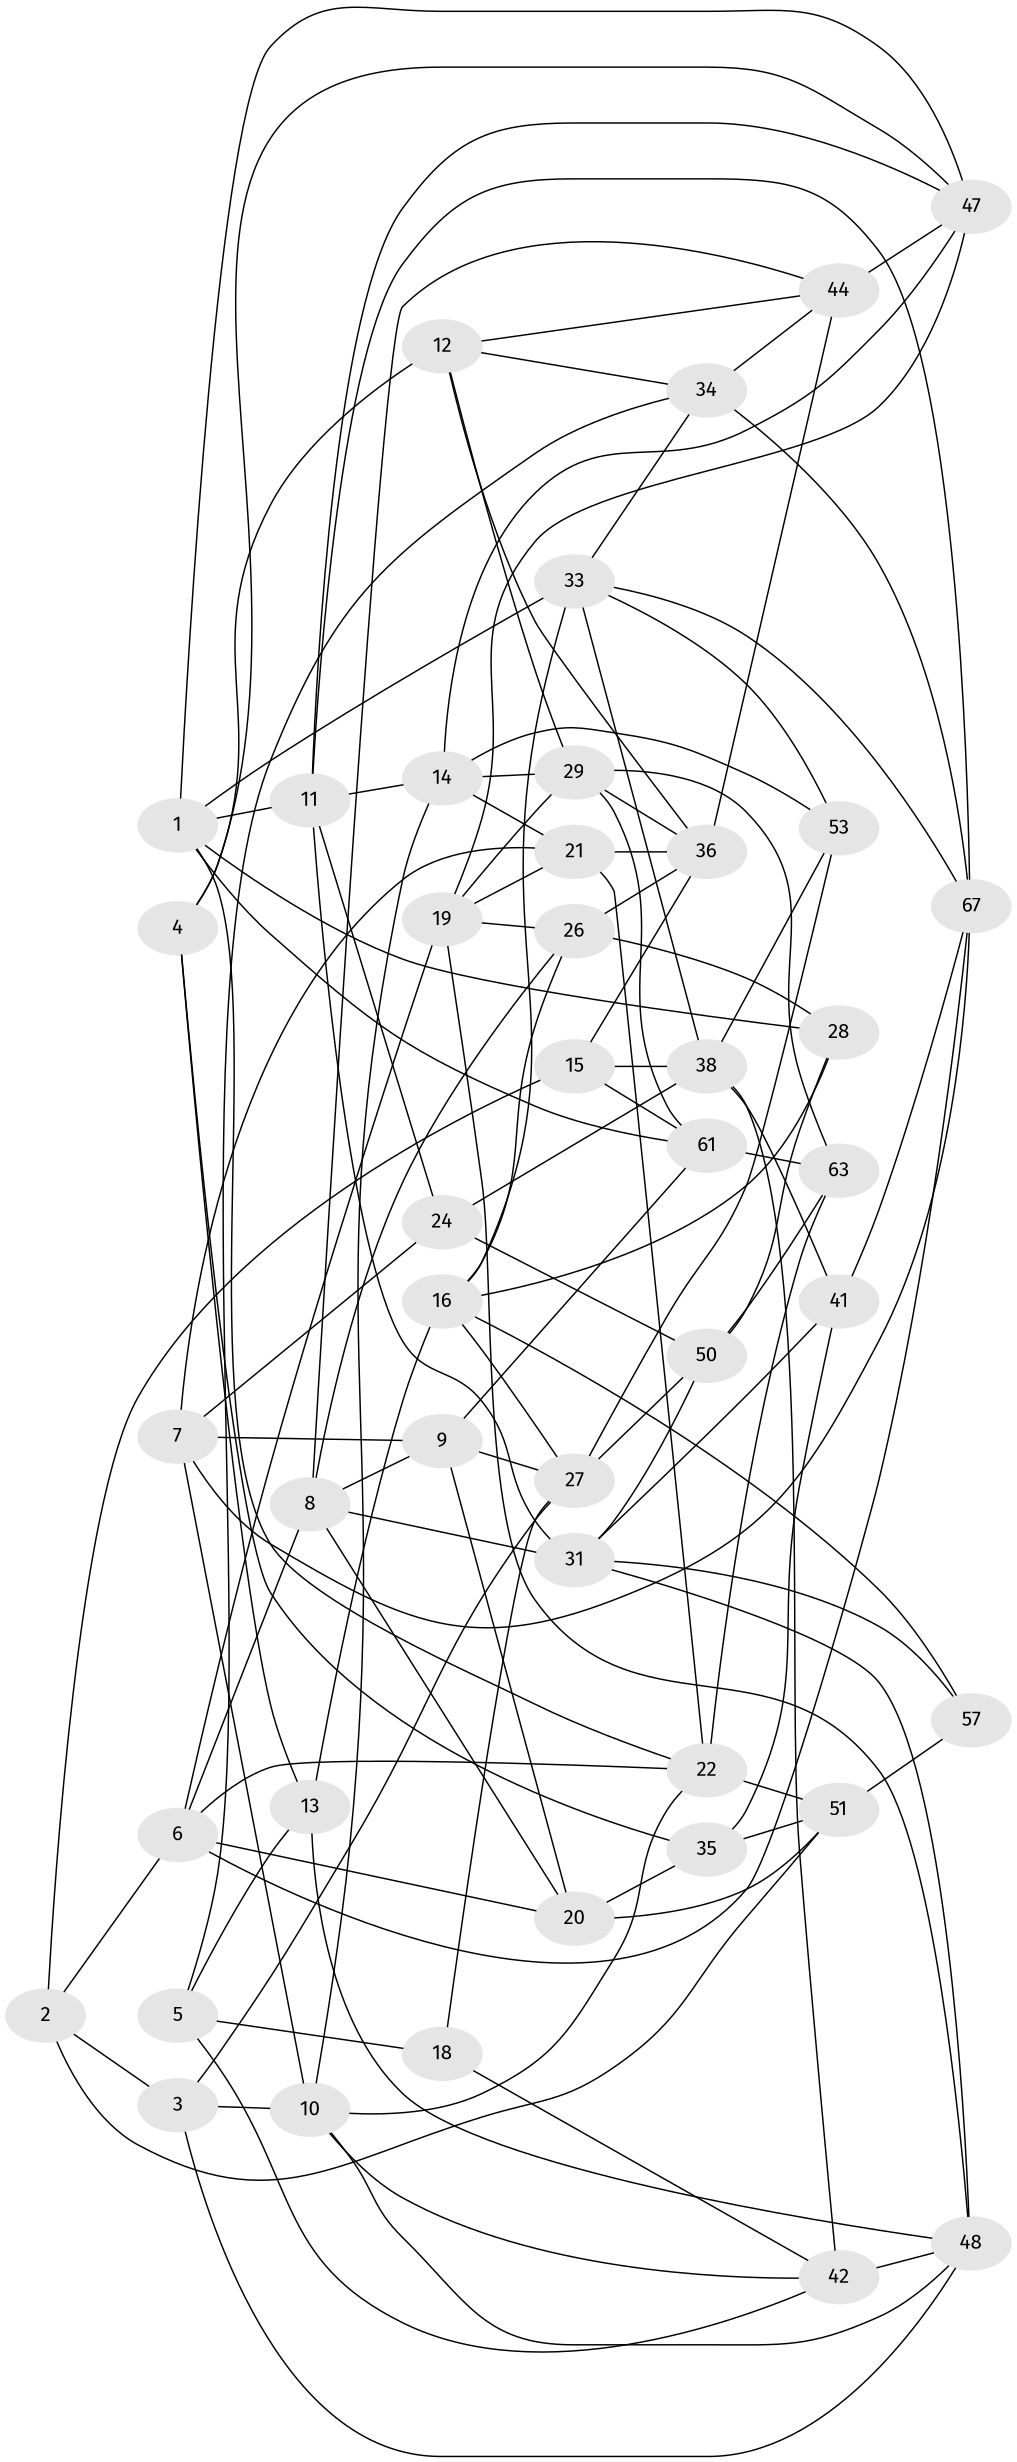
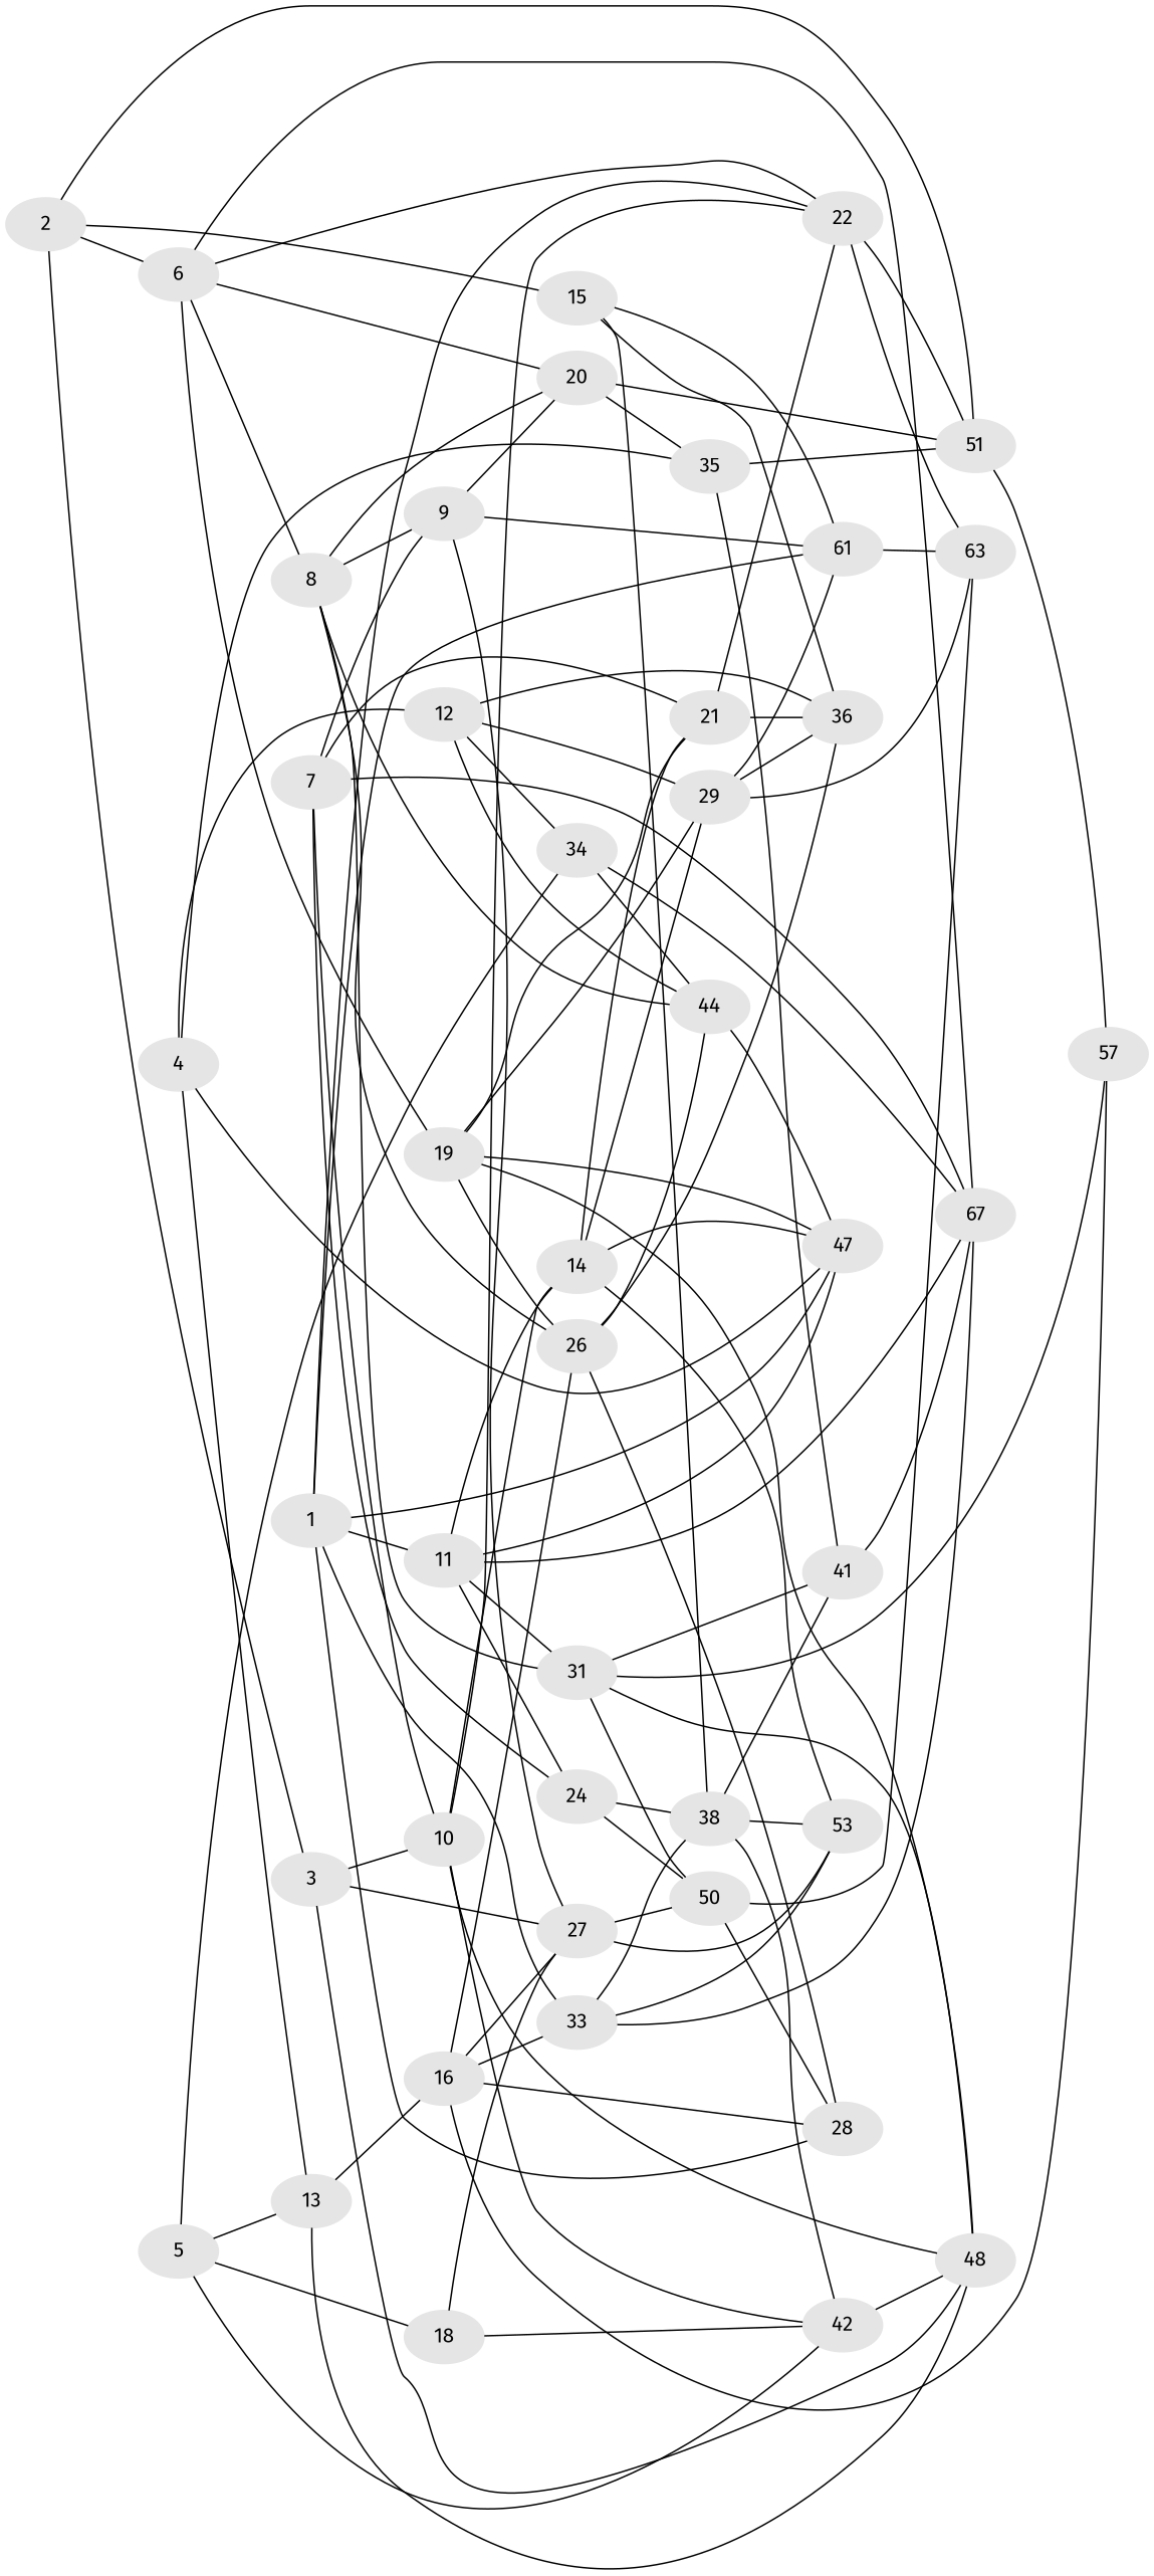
  graph {
    fontname="Fira Sans"
    rankdir=LR
    node [color=gray90 fontname="Fira Sans" style=filled]
    edge [fontname="Fira Sans"]
    1 [super="+23"]
    11 [super="+17"]
    22 [super="+59"]
    28
    33 [super="+56"]
    47 [super="+72"]
    61 [super="+62"]
    67 [super="+68"]
    24
    31 [super="+52"]
    14 [super="+58"]
    51 [super="+71"]
    63
    34 [super="+74"]
    53
    38 [super="+73"]
    2
    3
    6 [super="+64"]
    15 [super="+69"]
    10 [super="+30"]
    27 [super="+54"]
    48 [super="+55"]
    8 [super="+32"]
    19 [super="+60"]
    20 [super="+25"]
    36 [super="+40"]
    57
    42 [super="+45"]
    50
    12 [super="+66"]
    44 [super="+46"]
    29 [super="+37"]
    4
    13
    35
    16 [super="+70"]
    41
    5 [super="+39"]
    18
    9 [super="+43"]
    26 [super="+49"]
    21 [super="+65"]
    7
    1 -- 11
    1 -- 22
    1 -- 28
    1 -- 33
    1 -- 47
    1 -- 61
    11 -- 47
    11 -- 67
    11 -- 24
    11 -- 31
    11 -- 14
    22 -- 51
    22 -- 63
    33 -- 67
-   33 -- 34
    33 -- 53
    33 -- 38
    61 -- 63
    24 -- 38
    24 -- 50
    31 -- 48
    31 -- 57
    31 -- 50
    31 -- 41
    14 -- 47
    14 -- 53
    14 -- 29
    14 -- 21
    51 -- 57 [weight=2]
    34 -- 67
    34 -- 44
    38 -- 53
    38 -- 42
    38 -- 41
    2 -- 51
    2 -- 3
    2 -- 6
    2 -- 15
    3 -- 10
    3 -- 27
    3 -- 48
    6 -- 22
    6 -- 67
    6 -- 8
    6 -- 19
    6 -- 20
    15 -- 61 [weight=2]
    15 -- 38
    15 -- 36
    10 -- 22
    10 -- 14
    10 -- 48
    10 -- 42
    27 -- 53
    27 -- 50
    8 -- 31
    8 -- 20
    8 -- 44
    8 -- 9
    8 -- 26
    19 -- 47
    19 -- 48
    19 -- 29
    19 -- 26
    19 -- 21
    20 -- 51
    20 -- 35
    42 -- 48
    50 -- 28
    50 -- 63
    12 -- 34
    12 -- 36
    12 -- 44 [weight=2]
    12 -- 29
    44 -- 47
    29 -- 61
    29 -- 63
    29 -- 36
    4 -- 47
    4 -- 12
    4 -- 13
    4 -- 35
    13 -- 48
    13 -- 16
    35 -- 51
    35 -- 41
    16 -- 28
    16 -- 33
    16 -- 27
    16 -- 57
    16 -- 26
    41 -- 67
    5 -- 34
    5 -- 42
    5 -- 13
    5 -- 18
    18 -- 27
    18 -- 42 [weight=2]
    9 -- 61
    9 -- 27
    9 -- 20
    26 -- 28
    26 -- 36
-   36 -- 44
+   26 -- 44
    21 -- 22
    21 -- 36 [weight=2]
    7 -- 67
    7 -- 24
    7 -- 10
    7 -- 9 [weight=2]
    7 -- 21
  }
